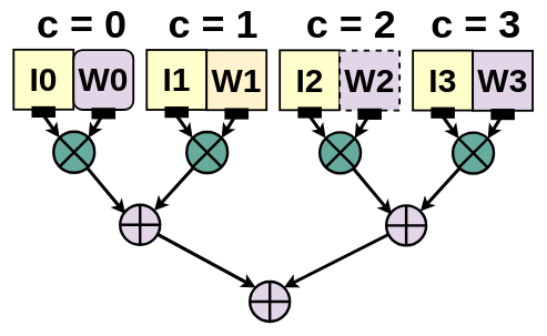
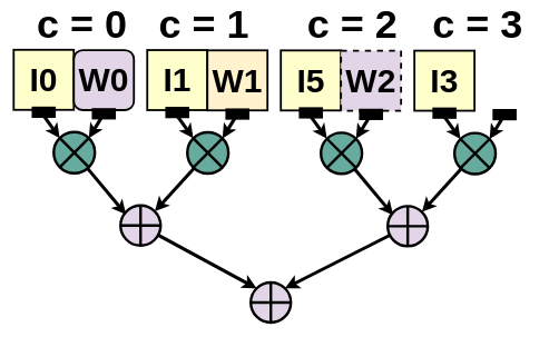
  <mxCell id="0" />
  <mxCell id="1" parent="0" />
  <mxCell id="2" value="" style="group" parent="1" vertex="1" connectable="0"><mxGeometry x="80" y="191.49" width="80" height="80" as="geometry" /></mxCell>
  <mxCell id="3" value="" style="ellipse;whiteSpace=wrap;html=1;aspect=fixed;fillColor=#67AB9F;strokeWidth=4;strokeColor=#000000;" parent="2" vertex="1"><mxGeometry width="61.538" height="61.538" as="geometry" /></mxCell>
  <mxCell id="4" value="" style="endArrow=none;html=1;rounded=0;strokeColor=#000000;strokeWidth=4;exitX=0;exitY=0;exitDx=0;exitDy=0;entryX=1;entryY=1;entryDx=0;entryDy=0;" parent="2" source="3" target="3" edge="1"><mxGeometry width="50" height="50" relative="1" as="geometry"><mxPoint x="31.56" y="63.5" as="sourcePoint" /><mxPoint x="81.56" y="1" as="targetPoint" /></mxGeometry></mxCell>
  <mxCell id="5" value="" style="endArrow=none;html=1;rounded=0;strokeColor=#000000;strokeWidth=4;exitX=0;exitY=1;exitDx=0;exitDy=0;entryX=1;entryY=0;entryDx=0;entryDy=0;" parent="2" source="3" target="3" edge="1"><mxGeometry width="50" height="50" relative="1" as="geometry"><mxPoint x="-56.724" y="-46.855" as="sourcePoint" /><mxPoint x="0.183" y="23.427" as="targetPoint" /></mxGeometry></mxCell>
  <mxCell id="6" value="" style="group" parent="1" vertex="1" connectable="0"><mxGeometry x="185" y="301.49" width="60" height="60" as="geometry" /></mxCell>
  <mxCell id="7" value="" style="ellipse;whiteSpace=wrap;html=1;aspect=fixed;fillColor=#e1d5e7;strokeColor=#000000;strokeWidth=4;" parent="6" vertex="1"><mxGeometry x="-5" width="60" height="60" as="geometry" /></mxCell>
  <mxCell id="8" value="" style="endArrow=none;html=1;rounded=0;strokeColor=#000000;entryX=0.5;entryY=0;entryDx=0;entryDy=0;exitX=0.5;exitY=1;exitDx=0;exitDy=0;strokeWidth=4;" parent="6" source="7" target="7" edge="1"><mxGeometry width="50" height="50" relative="1" as="geometry"><mxPoint x="41.115" y="-55.515" as="sourcePoint" /><mxPoint x="116.115" y="-130.515" as="targetPoint" /></mxGeometry></mxCell>
  <mxCell id="9" value="" style="endArrow=none;html=1;rounded=0;strokeColor=#000000;entryX=0;entryY=0.5;entryDx=0;entryDy=0;exitX=1;exitY=0.5;exitDx=0;exitDy=0;strokeWidth=4;" parent="6" source="7" target="7" edge="1"><mxGeometry width="50" height="50" relative="1" as="geometry"><mxPoint x="116.115" y="-205.515" as="sourcePoint" /><mxPoint x="116.115" y="-295.515" as="targetPoint" /></mxGeometry></mxCell>
  <mxCell id="10" value="I0" style="whiteSpace=wrap;html=1;aspect=fixed;strokeWidth=3;fontSize=50;fontStyle=1;fillColor=#FFFFCC;" parent="1" vertex="1"><mxGeometry x="20" y="68.09" width="90" height="90" as="geometry" /></mxCell>
  <mxCell id="11" style="edgeStyle=none;html=1;exitX=0.5;exitY=0;exitDx=0;exitDy=0;entryX=0;entryY=0;entryDx=0;entryDy=0;startArrow=none;startFill=0;endArrow=classic;endFill=1;strokeColor=#000000;strokeWidth=5;" parent="1" source="12" target="3" edge="1"><mxGeometry relative="1" as="geometry" /></mxCell>
  <mxCell id="12" value="" style="rounded=0;whiteSpace=wrap;html=1;fontSize=50;fontColor=#000000;strokeColor=#000000;strokeWidth=6;fillColor=#000000;rotation=-180;" parent="1" vertex="1"><mxGeometry x="50" y="156.18" width="30" height="11" as="geometry" /></mxCell>
  <mxCell id="13" value="W0" style="whiteSpace=wrap;html=1;aspect=fixed;fillColor=#e1d5e7;strokeWidth=3;fontSize=50;fontStyle=1;rounded=1;" parent="1" vertex="1"><mxGeometry x="110" y="68.49" width="90" height="90" as="geometry" /></mxCell>
  <mxCell id="14" style="edgeStyle=none;html=1;entryX=1;entryY=0;entryDx=0;entryDy=0;startArrow=none;startFill=0;endArrow=classic;endFill=1;strokeColor=#000000;strokeWidth=5;" parent="1" source="15" target="3" edge="1"><mxGeometry relative="1" as="geometry" /></mxCell>
  <mxCell id="15" value="" style="rounded=0;whiteSpace=wrap;html=1;fontSize=50;fontColor=#000000;strokeColor=#000000;strokeWidth=6;fillColor=#000000;rotation=-180;" parent="1" vertex="1"><mxGeometry x="140" y="158.49" width="30" height="11" as="geometry" /></mxCell>
  <mxCell id="16" value="" style="group" parent="1" vertex="1" connectable="0"><mxGeometry x="280" y="191.89" width="80" height="80" as="geometry" /></mxCell>
  <mxCell id="17" value="" style="ellipse;whiteSpace=wrap;html=1;aspect=fixed;fillColor=#67AB9F;strokeWidth=4;strokeColor=#000000;" parent="16" vertex="1"><mxGeometry width="61.538" height="61.538" as="geometry" /></mxCell>
  <mxCell id="18" value="" style="endArrow=none;html=1;rounded=0;strokeColor=#000000;strokeWidth=4;exitX=0;exitY=0;exitDx=0;exitDy=0;entryX=1;entryY=1;entryDx=0;entryDy=0;" parent="16" source="17" target="17" edge="1"><mxGeometry width="50" height="50" relative="1" as="geometry"><mxPoint x="31.56" y="63.5" as="sourcePoint" /><mxPoint x="81.56" y="1" as="targetPoint" /></mxGeometry></mxCell>
  <mxCell id="19" value="" style="endArrow=none;html=1;rounded=0;strokeColor=#000000;strokeWidth=4;exitX=0;exitY=1;exitDx=0;exitDy=0;entryX=1;entryY=0;entryDx=0;entryDy=0;" parent="16" source="17" target="17" edge="1"><mxGeometry width="50" height="50" relative="1" as="geometry"><mxPoint x="-56.724" y="-46.855" as="sourcePoint" /><mxPoint x="0.183" y="23.427" as="targetPoint" /></mxGeometry></mxCell>
  <mxCell id="20" value="I1" style="whiteSpace=wrap;html=1;aspect=fixed;strokeWidth=3;fontSize=50;fontStyle=1;fillColor=#FFFFCC;" parent="1" vertex="1"><mxGeometry x="220" y="68.49" width="90" height="90" as="geometry" /></mxCell>
  <mxCell id="21" style="edgeStyle=none;html=1;exitX=0.5;exitY=0;exitDx=0;exitDy=0;entryX=0;entryY=0;entryDx=0;entryDy=0;startArrow=none;startFill=0;endArrow=classic;endFill=1;strokeColor=#000000;strokeWidth=5;" parent="1" source="22" target="17" edge="1"><mxGeometry relative="1" as="geometry" /></mxCell>
  <mxCell id="22" value="" style="rounded=0;whiteSpace=wrap;html=1;fontSize=50;fontColor=#000000;strokeColor=#000000;strokeWidth=6;fillColor=#000000;rotation=-180;" parent="1" vertex="1"><mxGeometry x="250" y="156.58" width="30" height="11" as="geometry" /></mxCell>
  <mxCell id="23" value="W1" style="whiteSpace=wrap;html=1;aspect=fixed;fillColor=#fff2cc;strokeWidth=3;fontSize=50;fontStyle=1;" parent="1" vertex="1"><mxGeometry x="310" y="68.89" width="90" height="90" as="geometry" /></mxCell>
  <mxCell id="24" style="edgeStyle=none;html=1;entryX=1;entryY=0;entryDx=0;entryDy=0;startArrow=none;startFill=0;endArrow=classic;endFill=1;strokeColor=#000000;strokeWidth=5;" parent="1" source="25" target="17" edge="1"><mxGeometry relative="1" as="geometry" /></mxCell>
  <mxCell id="25" value="" style="rounded=0;whiteSpace=wrap;html=1;fontSize=50;fontColor=#000000;strokeColor=#000000;strokeWidth=6;fillColor=#000000;rotation=-180;" parent="1" vertex="1"><mxGeometry x="340" y="158.89" width="30" height="11" as="geometry" /></mxCell>
  <mxCell id="26" style="edgeStyle=none;html=1;entryX=0.137;entryY=0.226;entryDx=0;entryDy=0;entryPerimeter=0;startArrow=none;startFill=0;endArrow=classic;endFill=1;strokeColor=#000000;strokeWidth=5;" parent="1" source="3" target="7" edge="1"><mxGeometry relative="1" as="geometry" /></mxCell>
  <mxCell id="27" style="edgeStyle=none;html=1;entryX=1;entryY=0;entryDx=0;entryDy=0;startArrow=none;startFill=0;endArrow=classic;endFill=1;strokeColor=#000000;strokeWidth=5;" parent="1" source="17" target="7" edge="1"><mxGeometry relative="1" as="geometry" /></mxCell>
  <mxCell id="28" value="" style="group" parent="1" vertex="1" connectable="0"><mxGeometry x="480" y="192.41" width="80" height="80" as="geometry" /></mxCell>
  <mxCell id="29" value="" style="ellipse;whiteSpace=wrap;html=1;aspect=fixed;fillColor=#67AB9F;strokeWidth=4;strokeColor=#000000;" parent="28" vertex="1"><mxGeometry width="61.538" height="61.538" as="geometry" /></mxCell>
  <mxCell id="30" value="" style="endArrow=none;html=1;rounded=0;strokeColor=#000000;strokeWidth=4;exitX=0;exitY=0;exitDx=0;exitDy=0;entryX=1;entryY=1;entryDx=0;entryDy=0;" parent="28" source="29" target="29" edge="1"><mxGeometry width="50" height="50" relative="1" as="geometry"><mxPoint x="31.56" y="63.5" as="sourcePoint" /><mxPoint x="81.56" y="1" as="targetPoint" /></mxGeometry></mxCell>
  <mxCell id="31" value="" style="endArrow=none;html=1;rounded=0;strokeColor=#000000;strokeWidth=4;exitX=0;exitY=1;exitDx=0;exitDy=0;entryX=1;entryY=0;entryDx=0;entryDy=0;" parent="28" source="29" target="29" edge="1"><mxGeometry width="50" height="50" relative="1" as="geometry"><mxPoint x="-56.724" y="-46.855" as="sourcePoint" /><mxPoint x="0.183" y="23.427" as="targetPoint" /></mxGeometry></mxCell>
  <mxCell id="32" value="" style="group" parent="1" vertex="1" connectable="0"><mxGeometry x="585" y="302.41" width="60" height="60" as="geometry" /></mxCell>
  <mxCell id="33" value="" style="ellipse;whiteSpace=wrap;html=1;aspect=fixed;fillColor=#e1d5e7;strokeColor=#000000;strokeWidth=4;" parent="32" vertex="1"><mxGeometry x="-5" width="60" height="60" as="geometry" /></mxCell>
  <mxCell id="34" value="" style="endArrow=none;html=1;rounded=0;strokeColor=#000000;entryX=0.5;entryY=0;entryDx=0;entryDy=0;exitX=0.5;exitY=1;exitDx=0;exitDy=0;strokeWidth=4;" parent="32" source="33" target="33" edge="1"><mxGeometry width="50" height="50" relative="1" as="geometry"><mxPoint x="41.115" y="-55.515" as="sourcePoint" /><mxPoint x="116.115" y="-130.515" as="targetPoint" /></mxGeometry></mxCell>
  <mxCell id="35" value="" style="endArrow=none;html=1;rounded=0;strokeColor=#000000;entryX=0;entryY=0.5;entryDx=0;entryDy=0;exitX=1;exitY=0.5;exitDx=0;exitDy=0;strokeWidth=4;" parent="32" source="33" target="33" edge="1"><mxGeometry width="50" height="50" relative="1" as="geometry"><mxPoint x="116.115" y="-205.515" as="sourcePoint" /><mxPoint x="116.115" y="-295.515" as="targetPoint" /></mxGeometry></mxCell>
- <mxCell id="36" value="I2" style="whiteSpace=wrap;html=1;aspect=fixed;strokeWidth=3;fontSize=50;fontStyle=1;fillColor=#FFFFCC;" parent="1" vertex="1"><mxGeometry x="420" y="69.01" width="90" height="90" as="geometry" /></mxCell>
+ <mxCell id="36" value="I5" style="whiteSpace=wrap;html=1;aspect=fixed;strokeWidth=3;fontSize=50;fontStyle=1;fillColor=#FFFFCC;" parent="1" vertex="1"><mxGeometry x="420" y="69.01" width="90" height="90" as="geometry" /></mxCell>
  <mxCell id="37" style="edgeStyle=none;html=1;exitX=0.5;exitY=0;exitDx=0;exitDy=0;entryX=0;entryY=0;entryDx=0;entryDy=0;startArrow=none;startFill=0;endArrow=classic;endFill=1;strokeColor=#000000;strokeWidth=5;" parent="1" source="38" target="29" edge="1"><mxGeometry relative="1" as="geometry" /></mxCell>
  <mxCell id="38" value="" style="rounded=0;whiteSpace=wrap;html=1;fontSize=50;fontColor=#000000;strokeColor=#000000;strokeWidth=6;fillColor=#000000;rotation=-180;" parent="1" vertex="1"><mxGeometry x="450" y="157.1" width="30" height="11" as="geometry" /></mxCell>
  <mxCell id="39" value="W2" style="whiteSpace=wrap;html=1;aspect=fixed;fillColor=#e1d5e7;strokeWidth=3;fontSize=50;fontStyle=1;dashed=1;" parent="1" vertex="1"><mxGeometry x="510" y="69.41" width="90" height="90" as="geometry" /></mxCell>
  <mxCell id="40" style="edgeStyle=none;html=1;entryX=1;entryY=0;entryDx=0;entryDy=0;startArrow=none;startFill=0;endArrow=classic;endFill=1;strokeColor=#000000;strokeWidth=5;" parent="1" source="41" target="29" edge="1"><mxGeometry relative="1" as="geometry" /></mxCell>
  <mxCell id="41" value="" style="rounded=0;whiteSpace=wrap;html=1;fontSize=50;fontColor=#000000;strokeColor=#000000;strokeWidth=6;fillColor=#000000;rotation=-180;" parent="1" vertex="1"><mxGeometry x="540" y="159.41" width="30" height="11" as="geometry" /></mxCell>
  <mxCell id="42" value="" style="group" parent="1" vertex="1" connectable="0"><mxGeometry x="680" y="192.81" width="80" height="80" as="geometry" /></mxCell>
  <mxCell id="43" value="" style="ellipse;whiteSpace=wrap;html=1;aspect=fixed;fillColor=#67AB9F;strokeWidth=4;strokeColor=#000000;" parent="42" vertex="1"><mxGeometry width="61.538" height="61.538" as="geometry" /></mxCell>
  <mxCell id="44" value="" style="endArrow=none;html=1;rounded=0;strokeColor=#000000;strokeWidth=4;exitX=0;exitY=0;exitDx=0;exitDy=0;entryX=1;entryY=1;entryDx=0;entryDy=0;" parent="42" source="43" target="43" edge="1"><mxGeometry width="50" height="50" relative="1" as="geometry"><mxPoint x="31.56" y="63.5" as="sourcePoint" /><mxPoint x="81.56" y="1" as="targetPoint" /></mxGeometry></mxCell>
  <mxCell id="45" value="" style="endArrow=none;html=1;rounded=0;strokeColor=#000000;strokeWidth=4;exitX=0;exitY=1;exitDx=0;exitDy=0;entryX=1;entryY=0;entryDx=0;entryDy=0;" parent="42" source="43" target="43" edge="1"><mxGeometry width="50" height="50" relative="1" as="geometry"><mxPoint x="-56.724" y="-46.855" as="sourcePoint" /><mxPoint x="0.183" y="23.427" as="targetPoint" /></mxGeometry></mxCell>
  <mxCell id="46" value="I3" style="whiteSpace=wrap;html=1;aspect=fixed;strokeWidth=3;fontSize=50;fontStyle=1;fillColor=#FFFFCC;" parent="1" vertex="1"><mxGeometry x="620" y="69.41" width="90" height="90" as="geometry" /></mxCell>
  <mxCell id="47" style="edgeStyle=none;html=1;exitX=0.5;exitY=0;exitDx=0;exitDy=0;entryX=0;entryY=0;entryDx=0;entryDy=0;startArrow=none;startFill=0;endArrow=classic;endFill=1;strokeColor=#000000;strokeWidth=5;" parent="1" source="48" target="43" edge="1"><mxGeometry relative="1" as="geometry" /></mxCell>
  <mxCell id="48" value="" style="rounded=0;whiteSpace=wrap;html=1;fontSize=50;fontColor=#000000;strokeColor=#000000;strokeWidth=6;fillColor=#000000;rotation=-180;" parent="1" vertex="1"><mxGeometry x="650" y="157.5" width="30" height="11" as="geometry" /></mxCell>
- <mxCell id="49" value="W3" style="whiteSpace=wrap;html=1;aspect=fixed;fillColor=#e1d5e7;strokeWidth=3;fontSize=50;fontStyle=1" parent="1" vertex="1"><mxGeometry x="710" y="69.81" width="90" height="90" as="geometry" /></mxCell>
  <mxCell id="50" style="edgeStyle=none;html=1;entryX=1;entryY=0;entryDx=0;entryDy=0;startArrow=none;startFill=0;endArrow=classic;endFill=1;strokeColor=#000000;strokeWidth=5;" parent="1" source="51" target="43" edge="1"><mxGeometry relative="1" as="geometry" /></mxCell>
  <mxCell id="51" value="" style="rounded=0;whiteSpace=wrap;html=1;fontSize=50;fontColor=#000000;strokeColor=#000000;strokeWidth=6;fillColor=#000000;rotation=-180;" parent="1" vertex="1"><mxGeometry x="740" y="159.81" width="30" height="11" as="geometry" /></mxCell>
  <mxCell id="52" style="edgeStyle=none;html=1;entryX=0.137;entryY=0.226;entryDx=0;entryDy=0;entryPerimeter=0;startArrow=none;startFill=0;endArrow=classic;endFill=1;strokeColor=#000000;strokeWidth=5;" parent="1" source="29" target="33" edge="1"><mxGeometry relative="1" as="geometry" /></mxCell>
  <mxCell id="53" style="edgeStyle=none;html=1;entryX=1;entryY=0;entryDx=0;entryDy=0;startArrow=none;startFill=0;endArrow=classic;endFill=1;strokeColor=#000000;strokeWidth=5;" parent="1" source="43" target="33" edge="1"><mxGeometry relative="1" as="geometry" /></mxCell>
  <mxCell id="54" value="" style="group" parent="1" vertex="1" connectable="0"><mxGeometry x="380" y="416.91" width="60" height="60" as="geometry" /></mxCell>
  <mxCell id="55" value="" style="ellipse;whiteSpace=wrap;html=1;aspect=fixed;fillColor=#e1d5e7;strokeColor=#000000;strokeWidth=4;" parent="54" vertex="1"><mxGeometry x="-5" width="60" height="60" as="geometry" /></mxCell>
  <mxCell id="56" value="" style="endArrow=none;html=1;rounded=0;strokeColor=#000000;entryX=0.5;entryY=0;entryDx=0;entryDy=0;exitX=0.5;exitY=1;exitDx=0;exitDy=0;strokeWidth=4;" parent="54" source="55" target="55" edge="1"><mxGeometry width="50" height="50" relative="1" as="geometry"><mxPoint x="41.115" y="-55.515" as="sourcePoint" /><mxPoint x="116.115" y="-130.515" as="targetPoint" /></mxGeometry></mxCell>
  <mxCell id="57" value="" style="endArrow=none;html=1;rounded=0;strokeColor=#000000;entryX=0;entryY=0.5;entryDx=0;entryDy=0;exitX=1;exitY=0.5;exitDx=0;exitDy=0;strokeWidth=4;" parent="54" source="55" target="55" edge="1"><mxGeometry width="50" height="50" relative="1" as="geometry"><mxPoint x="116.115" y="-205.515" as="sourcePoint" /><mxPoint x="116.115" y="-295.515" as="targetPoint" /></mxGeometry></mxCell>
  <mxCell id="58" style="edgeStyle=none;html=1;entryX=0;entryY=0;entryDx=0;entryDy=0;startArrow=none;startFill=0;endArrow=classic;endFill=1;strokeColor=#000000;strokeWidth=5;" parent="1" source="7" target="55" edge="1"><mxGeometry relative="1" as="geometry" /></mxCell>
  <mxCell id="59" style="edgeStyle=none;html=1;entryX=1;entryY=0;entryDx=0;entryDy=0;startArrow=none;startFill=0;endArrow=classic;endFill=1;strokeColor=#000000;strokeWidth=5;" parent="1" source="33" target="55" edge="1"><mxGeometry relative="1" as="geometry" /></mxCell>
  <mxCell id="60" value="c = 0" style="text;html=1;strokeColor=none;fillColor=none;align=center;verticalAlign=middle;whiteSpace=wrap;rounded=0;fontSize=60;fontStyle=1" parent="1" vertex="1"><mxGeometry x="50" y="20" width="145" height="20" as="geometry" /></mxCell>
- <mxCell id="61" value="c = 1" style="text;html=1;strokeColor=none;fillColor=none;align=center;verticalAlign=middle;whiteSpace=wrap;rounded=0;fontSize=60;fontStyle=1" parent="1" vertex="1"><mxGeometry x="245" y="20" width="150" height="20" as="geometry" /></mxCell>
+ <mxCell id="61" value="c = 1" style="text;html=1;strokeColor=none;fillColor=none;align=center;verticalAlign=middle;whiteSpace=wrap;rounded=0;fontSize=60;fontStyle=1" parent="1" vertex="1"><mxGeometry x="230" y="20" width="150" height="20" as="geometry" /></mxCell>
  <mxCell id="62" value="c = 2" style="text;html=1;strokeColor=none;fillColor=none;align=center;verticalAlign=middle;whiteSpace=wrap;rounded=0;fontSize=60;fontStyle=1" parent="1" vertex="1"><mxGeometry x="450" y="20" width="155" height="20" as="geometry" /></mxCell>
  <mxCell id="63" value="c = 3" style="text;html=1;strokeColor=none;fillColor=none;align=center;verticalAlign=middle;whiteSpace=wrap;rounded=0;fontSize=60;fontStyle=1" parent="1" vertex="1"><mxGeometry x="645" y="20" width="140" height="20" as="geometry" /></mxCell>
